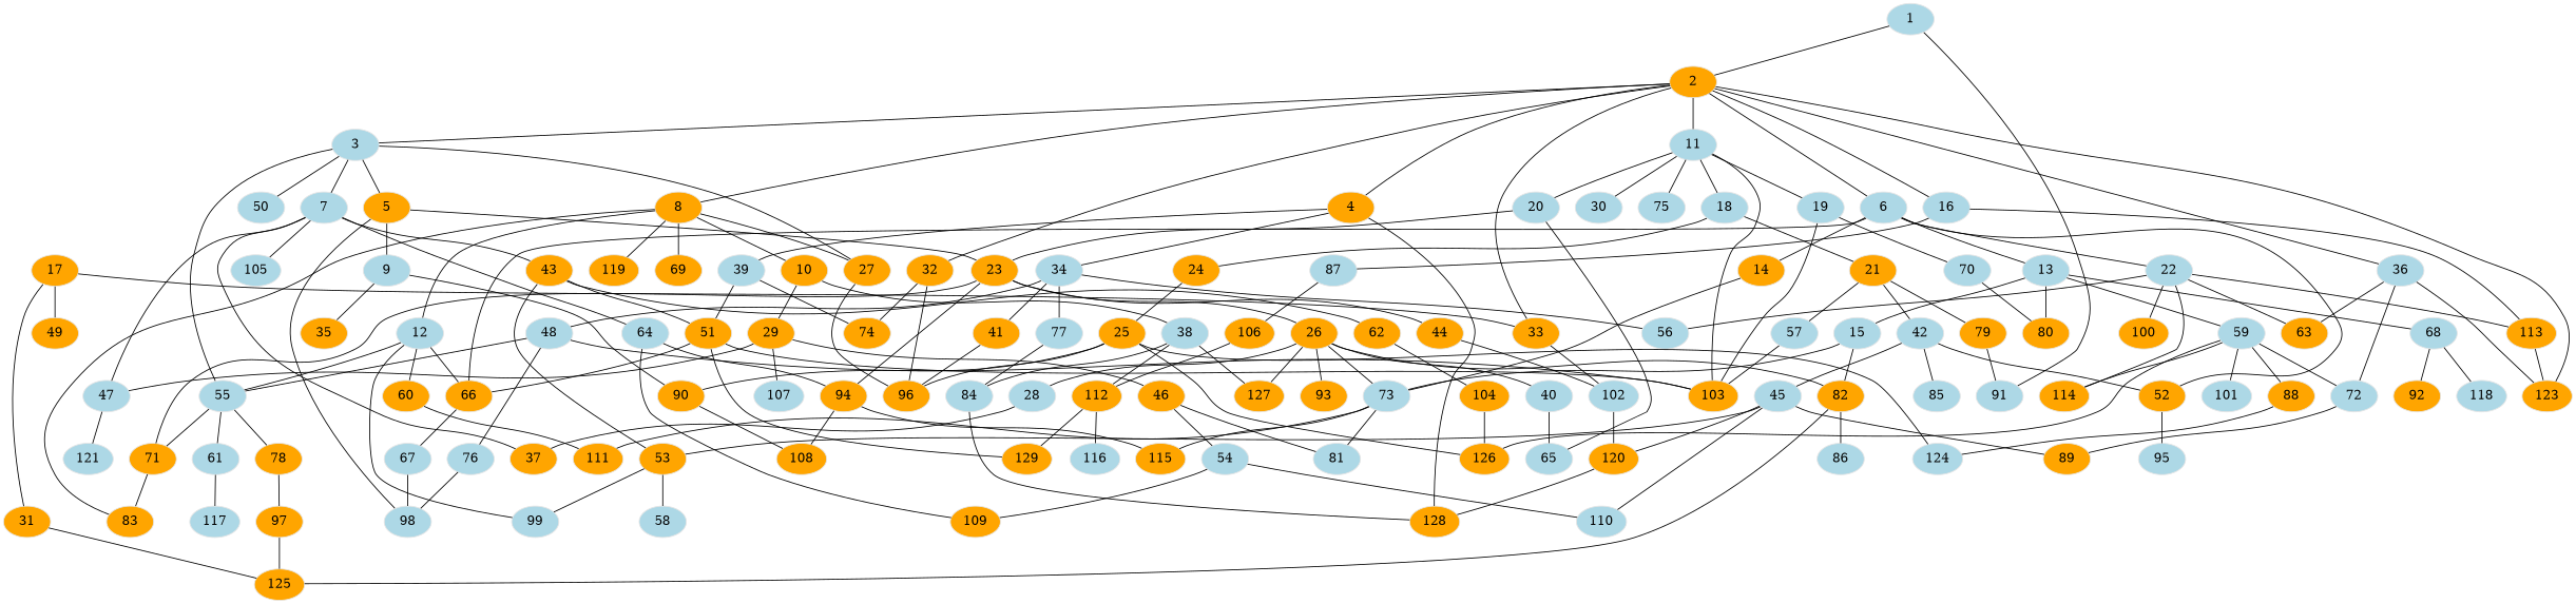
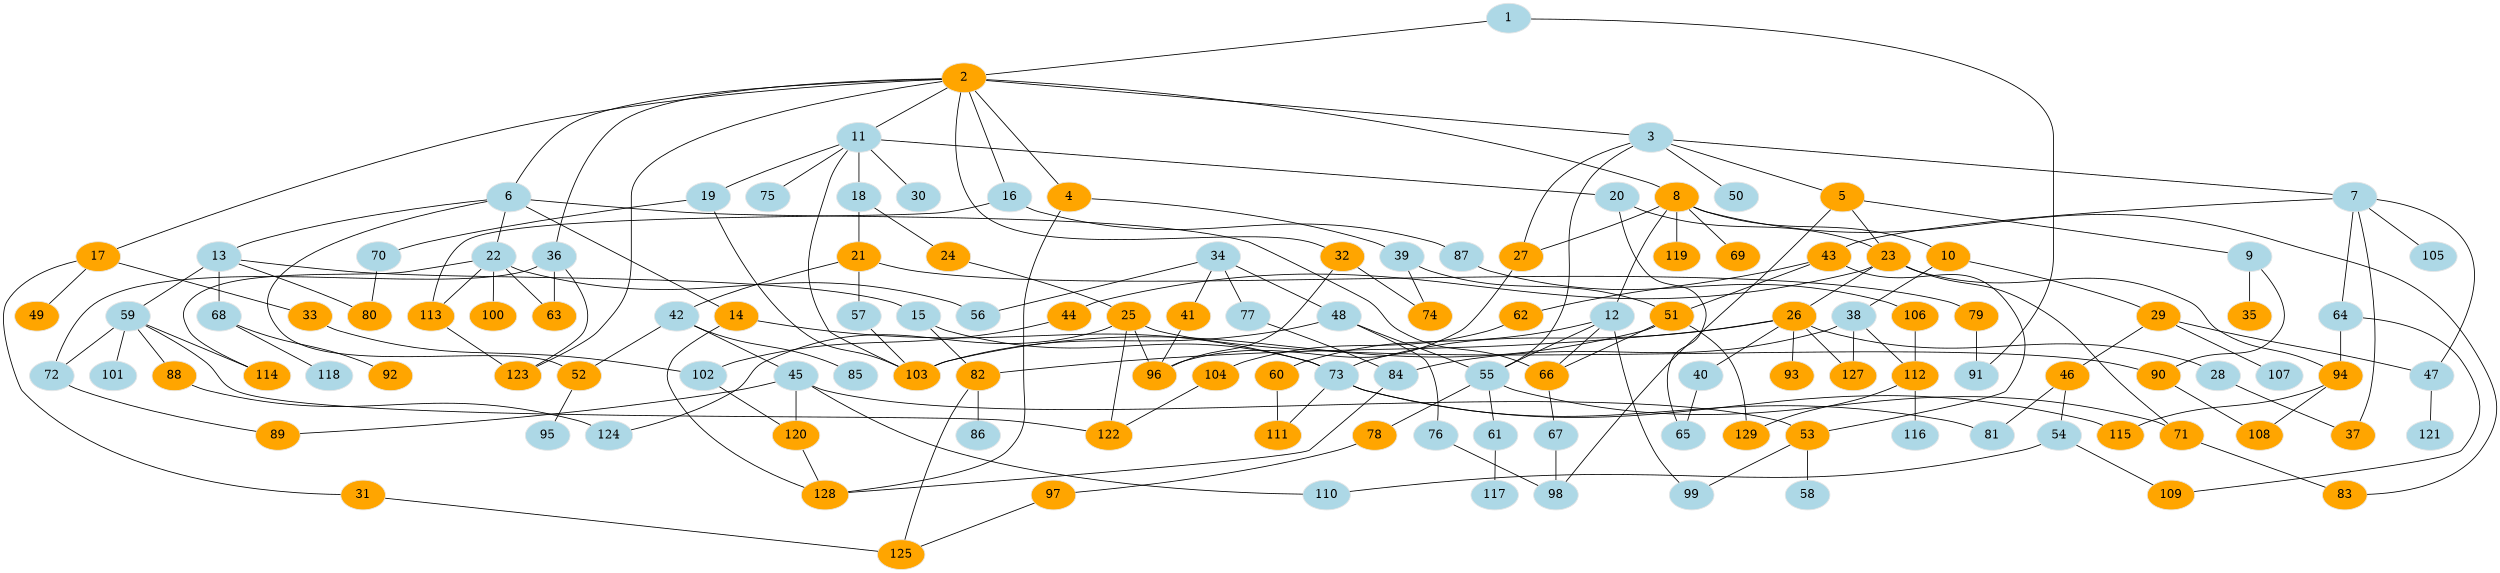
  graph {
    node [color=gray90 fillcolor=orange style=filled]
    1 [fillcolor=lightblue]
    2
    91 [fillcolor=lightblue]
    3 [fillcolor=lightblue]
    4
    6 [fillcolor=lightblue]
    8
    11 [fillcolor=lightblue]
    16 [fillcolor=lightblue]
    17
    32
    36 [fillcolor=lightblue]
    123
    5
    7 [fillcolor=lightblue]
    27
    50 [fillcolor=lightblue]
    55 [fillcolor=lightblue]
    34 [fillcolor=lightblue]
    39 [fillcolor=lightblue]
    128
    13 [fillcolor=lightblue]
    14
    22 [fillcolor=lightblue]
    52
    66
    10
    12 [fillcolor=lightblue]
    69
    83
    119
    18 [fillcolor=lightblue]
    19 [fillcolor=lightblue]
    20 [fillcolor=lightblue]
    30 [fillcolor=lightblue]
    75 [fillcolor=lightblue]
    103
    87 [fillcolor=lightblue]
    113
    31
    33
    49
    74
    96
    63
    72 [fillcolor=lightblue]
    9 [fillcolor=lightblue]
    23
    98 [fillcolor=lightblue]
    37
    43
    47 [fillcolor=lightblue]
    64 [fillcolor=lightblue]
    105 [fillcolor=lightblue]
    71
    61 [fillcolor=lightblue]
    78
    56 [fillcolor=lightblue]
    41
    48 [fillcolor=lightblue]
    77 [fillcolor=lightblue]
    51
    35
    90
    26
    44
    94
    15 [fillcolor=lightblue]
    59 [fillcolor=lightblue]
    68 [fillcolor=lightblue]
    80
    73 [fillcolor=lightblue]
    100
    114
    95 [fillcolor=lightblue]
    67 [fillcolor=lightblue]
    53
    62
    121 [fillcolor=lightblue]
    109
    29
    38 [fillcolor=lightblue]
    60
    99 [fillcolor=lightblue]
    108
    46
    107 [fillcolor=lightblue]
    127
    84 [fillcolor=lightblue]
    112
    21
    24
    70 [fillcolor=lightblue]
    65 [fillcolor=lightblue]
    111
    82
-   122 [label=126]
+   122
    88
    101 [fillcolor=lightblue]
    92
    118 [fillcolor=lightblue]
    81 [fillcolor=lightblue]
    115
    125
    86 [fillcolor=lightblue]
    106
    102 [fillcolor=lightblue]
    42 [fillcolor=lightblue]
    57 [fillcolor=lightblue]
    79
    25
    45 [fillcolor=lightblue]
    85 [fillcolor=lightblue]
    28 [fillcolor=lightblue]
    40 [fillcolor=lightblue]
    93
    124 [fillcolor=lightblue]
    54 [fillcolor=lightblue]
    120
    76 [fillcolor=lightblue]
    89
    129
    116 [fillcolor=lightblue]
    110 [fillcolor=lightblue]
    58 [fillcolor=lightblue]
    104
    117 [fillcolor=lightblue]
    97
    1 -- 2
    1 -- 91
    2 -- 3
    2 -- 4
    2 -- 6
    2 -- 8
    2 -- 11
    2 -- 16
-   2 -- 33
+   2 -- 17
    2 -- 32
    2 -- 36
    2 -- 123
    3 -- 5
    3 -- 7
    3 -- 27
    3 -- 50
    3 -- 55
-   4 -- 34
    4 -- 39
    4 -- 128
    6 -- 13
    6 -- 14
    6 -- 22
    6 -- 52
    6 -- 66
    8 -- 27
    8 -- 10
    8 -- 12
    8 -- 69
    8 -- 83
    8 -- 119
    11 -- 18
    11 -- 19
    11 -- 20
    11 -- 30
    11 -- 75
    11 -- 103
    16 -- 87
    16 -- 113
    17 -- 31
    17 -- 33
    17 -- 49
    32 -- 74
    32 -- 96
    36 -- 123
    36 -- 63
    36 -- 72
    5 -- 9
    5 -- 23
    5 -- 98
    7 -- 37
    7 -- 43
    7 -- 47
    7 -- 64
    7 -- 105
    27 -- 96
    55 -- 71
    55 -- 61
    55 -- 78
    34 -- 56
    34 -- 41
    34 -- 48
    34 -- 77
    39 -- 74
    39 -- 51
    13 -- 15
    13 -- 59
    13 -- 68
    13 -- 80
+   14 -- 128
    14 -- 73
    22 -- 113
    22 -- 63
    22 -- 56
    22 -- 100
    22 -- 114
    52 -- 95
    66 -- 67
    10 -- 29
    10 -- 38
    12 -- 55
    12 -- 66
    12 -- 60
    12 -- 99
    18 -- 21
    18 -- 24
    19 -- 103
    19 -- 70
    20 -- 23
    20 -- 65
    87 -- 106
    113 -- 123
    31 -- 125
    33 -- 102
    72 -- 89
    9 -- 35
    9 -- 90
    23 -- 71
    23 -- 26
    23 -- 44
    23 -- 94
    43 -- 51
    43 -- 53
    43 -- 62
    47 -- 121
    64 -- 94
    64 -- 109
    71 -- 83
    61 -- 117
    78 -- 97
    41 -- 96
    48 -- 55
    48 -- 103
    48 -- 76
    77 -- 84
    51 -- 66
    51 -- 103
    51 -- 129
    90 -- 108
    26 -- 73
    26 -- 127
    26 -- 82
    26 -- 28
    26 -- 40
    26 -- 93
    44 -- 102
    94 -- 108
    94 -- 115
    15 -- 73
    15 -- 82
    59 -- 72
    59 -- 114
    59 -- 122
    59 -- 88
    59 -- 101
    68 -- 92
    68 -- 118
    73 -- 111
    73 -- 81
    73 -- 115
    67 -- 98
    53 -- 99
    53 -- 58
    62 -- 104
    29 -- 47
    29 -- 46
    29 -- 107
    38 -- 127
    38 -- 84
    38 -- 112
    60 -- 111
    46 -- 81
    46 -- 54
    84 -- 128
    112 -- 129
    112 -- 116
    21 -- 42
    21 -- 57
    21 -- 79
    24 -- 25
    70 -- 80
    82 -- 125
    82 -- 86
    88 -- 124
    106 -- 112
    102 -- 120
    42 -- 52
    42 -- 45
    42 -- 85
    57 -- 103
    79 -- 91
    25 -- 96
    25 -- 90
    25 -- 122
    25 -- 124
    45 -- 53
    45 -- 120
    45 -- 89
    45 -- 110
    28 -- 37
    40 -- 65
    54 -- 109
    54 -- 110
    120 -- 128
    76 -- 98
    104 -- 122
    97 -- 125
  }
